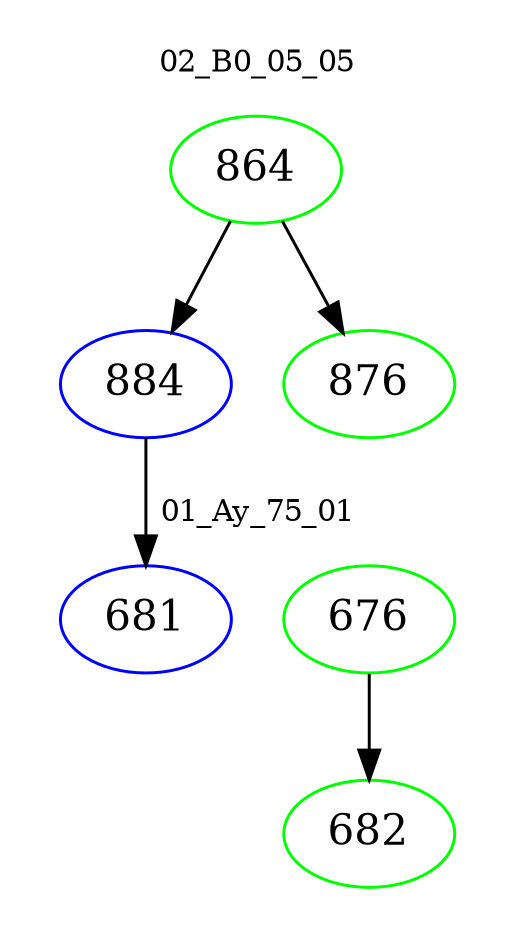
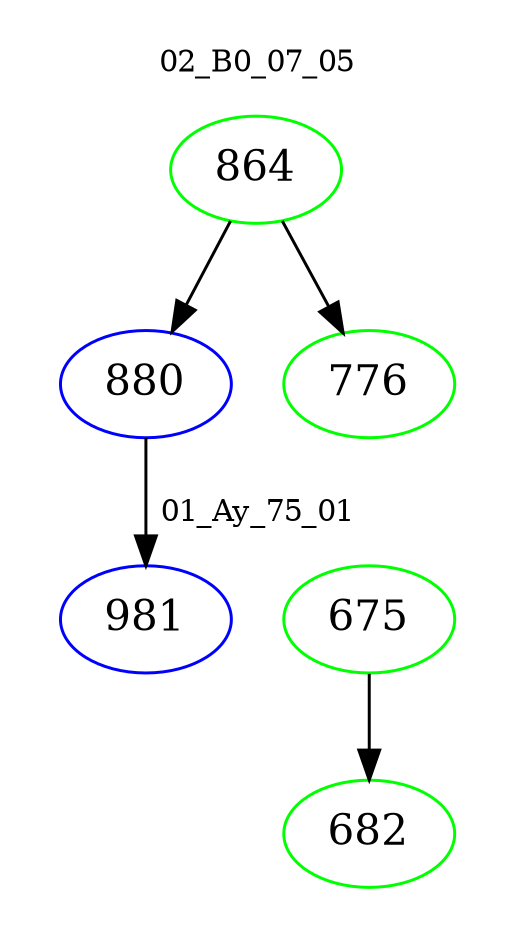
  digraph {
    node [color=green]
    edge [color=black]
-   n1 [label=676]
-   n2 [color=blue label=681]
+   n1 [label=675]
+   n2 [color=blue label=981]
    n3 [label=682]
    n4 [label=864]
-   n5 [color=blue label=884]
-   n6 [label=876]
+   n5 [color=blue label=880]
+   n6 [label=776]
    subgraph cluster_1 {
      color=white
      fontsize=10
      label="01_Ay_75_01"
      n1
      n2
      n3
    }
    subgraph cluster_2 {
      color=white
      fontsize=10
-     label="02_B0_05_05"
+     label="02_B0_07_05"
      n4
      n5
      n6
    }
    n1 -> n3
    n4 -> n5
    n4 -> n6
    n5 -> n2
  }
